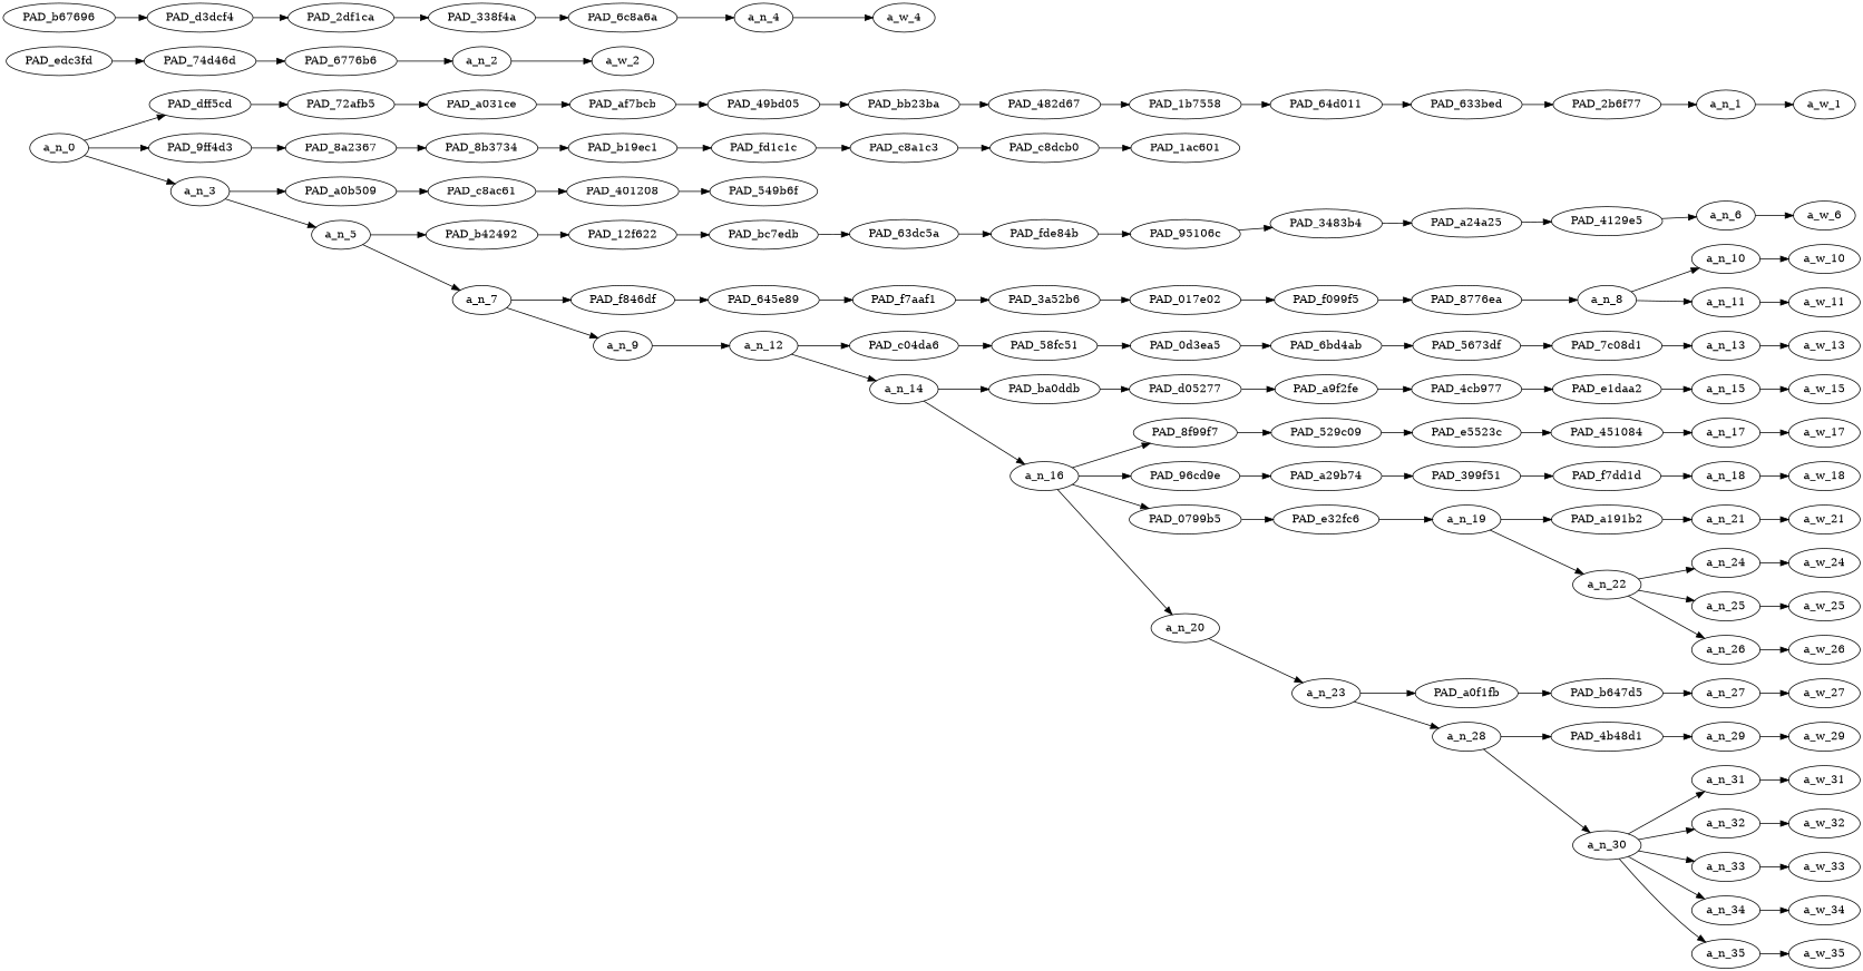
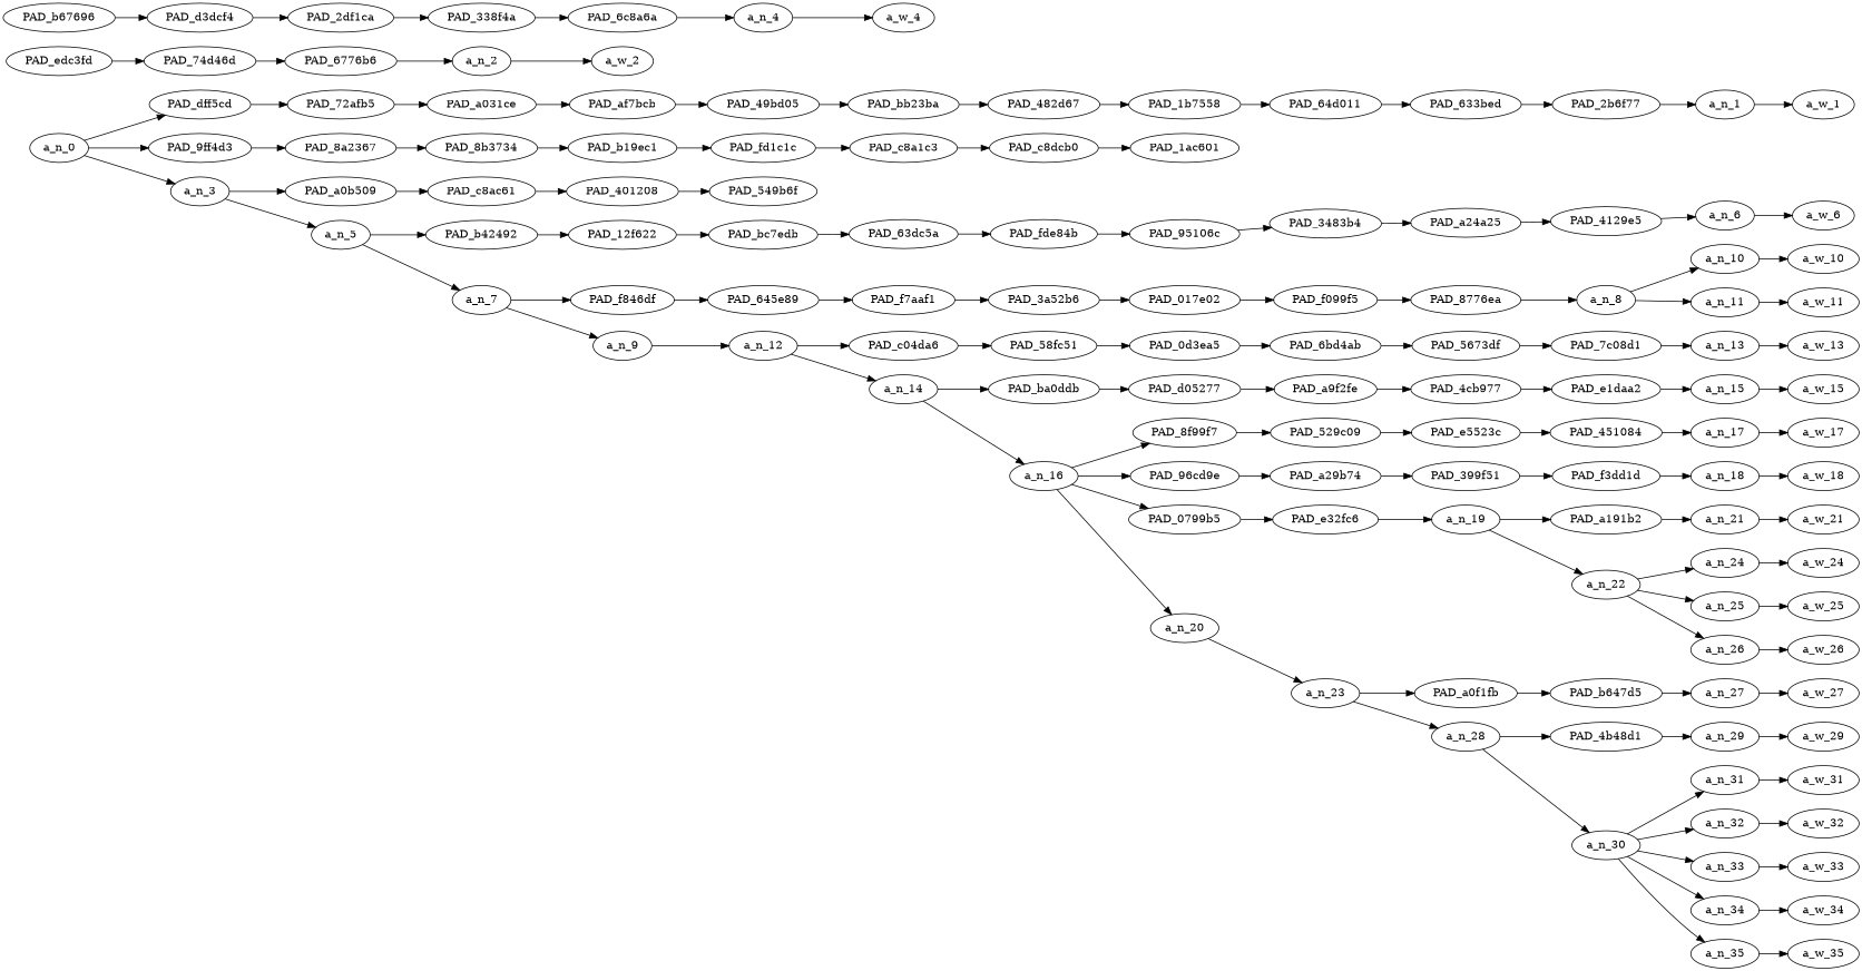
  strict digraph {
    rankdir=LR
    node [div_dir=1 index=0 level=1 text_span="[0]" value=0.06752055]
    a_n_0 [level=13 text_span="[0, 1, 2, 3, 4, 5, 6, 7, 8, 9, 10, 11, 12, 13, 14, 15, 16, 17, 18, 19, 20]" value=1.00000001]
    PAD_dff5cd [level=12]
    PAD_9ff4d3 [index=1 level=12 text_span="[1]" value=0.03863535]
    a_n_3 [index=2 level=12 text_span="[2, 3, 4, 5, 6, 7, 8, 9, 10, 11, 12, 13, 14, 15, 16, 17, 18, 19, 20]" value=0.89306482]
    PAD_72afb5 [level=11]
    PAD_8a2367 [index=1 level=11 text_span="[1]" value=0.03863535]
    PAD_a0b509 [index=2 level=11 text_span="[2]" value=0.04083788]
    a_n_5 [index=3 level=11 text_span="[3, 4, 5, 6, 7, 8, 9, 10, 11, 12, 13, 14, 15, 16, 17, 18, 19, 20]" value=0.85148462]
    PAD_a031ce [level=10]
    PAD_8b3734 [index=1 level=10 text_span="[1]" value=0.03863535]
    PAD_c8ac61 [index=2 level=10 text_span="[2]" value=0.04083788]
    PAD_b42492 [index=3 level=10 text_span="[3]" value=0.02653730]
    a_n_7 [index=4 level=10 text_span="[4, 5, 6, 7, 8, 9, 10, 11, 12, 13, 14, 15, 16, 17, 18, 19, 20]" value=0.82423859]
    PAD_af7bcb [level=9]
    PAD_49bd05 [level=8]
    PAD_bb23ba [level=7]
    PAD_482d67 [level=6]
    PAD_1b7558 [level=5]
    PAD_64d011 [level=4]
    PAD_633bed [level=3]
    PAD_2b6f77 [level=2]
    a_n_1
    a_w_1 [div_dir=0 level=0 value="<user>"]
    PAD_b19ec1 [index=1 level=9 text_span="[1]" value=0.03863535]
    PAD_fd1c1c [index=1 level=8 text_span="[1]" value=0.03863535]
    PAD_c8a1c3 [index=1 level=7 text_span="[1]" value=0.03863535]
    PAD_c8dcb0 [index=1 level=6 text_span="[1]" value=0.03863535]
    PAD_1ac601 [index=1 level=5 text_span="[1]" value=0.03863535]
    PAD_edc3fd [index=1 level=4 text_span="[1]" value=0.03863535]
    PAD_74d46d [index=1 level=3 text_span="[1]" value=0.03863535]
    PAD_6776b6 [index=1 level=2 text_span="[1]" value=0.03863535]
    a_n_2 [index=1 text_span="[1]" value=0.03863535]
    a_w_2 [div_dir=0 index=1 level=0 text_span="[1]" value=we]
    PAD_401208 [index=2 level=9 text_span="[2]" value=0.04083788]
    PAD_12f622 [index=3 level=9 text_span="[3]" value=0.02653730]
    PAD_f846df [index=4 level=9 text_span="[4, 5]" value=0.05329482]
    a_n_9 [index=5 level=9 text_span="[6, 7, 8, 9, 10, 11, 12, 13, 14, 15, 16, 17, 18, 19, 20]" value=0.77023970]
    PAD_549b6f [index=2 level=8 text_span="[2]" value=0.04083788]
    PAD_b67696 [index=2 level=6 text_span="[2]" value=0.04083788]
    PAD_d3dcf4 [index=2 level=5 text_span="[2]" value=0.04083788]
    PAD_2df1ca [index=2 level=4 text_span="[2]" value=0.04083788]
    PAD_338f4a [index=2 level=3 text_span="[2]" value=0.04083788]
    PAD_6c8a6a [index=2 level=2 text_span="[2]" value=0.04083788]
    a_n_4 [index=2 text_span="[2]" value=0.04083788]
    a_w_4 [div_dir=0 index=2 level=0 text_span="[2]" value=knew]
    PAD_bc7edb [index=3 level=8 text_span="[3]" value=0.02653730]
    PAD_645e89 [index=4 level=8 text_span="[4, 5]" value=0.05329482]
    a_n_12 [index=5 level=8 text_span="[6, 7, 8, 9, 10, 11, 12, 13, 14, 15, 16, 17, 18, 19, 20]" value=0.76953216]
    PAD_63dc5a [index=3 level=7 text_span="[3]" value=0.02653730]
    PAD_fde84b [index=3 level=6 text_span="[3]" value=0.02653730]
    PAD_95106c [index=3 level=5 text_span="[3]" value=0.02653730]
    PAD_3483b4 [index=3 level=4 text_span="[3]" value=0.02653730]
    PAD_a24a25 [index=3 level=3 text_span="[3]" value=0.02653730]
    PAD_4129e5 [index=3 level=2 text_span="[3]" value=0.02653730]
    a_n_6 [index=3 text_span="[3]" value=0.02653730]
    a_w_6 [div_dir=0 index=3 level=0 text_span="[3]" value=from]
    PAD_f7aaf1 [index=4 level=7 text_span="[4, 5]" value=0.05329482]
    PAD_c04da6 [index=5 level=7 text_span="[6]" value=0.02515694]
    a_n_14 [index=6 level=7 text_span="[7, 8, 9, 10, 11, 12, 13, 14, 15, 16, 17, 18, 19, 20]" value=0.74366768]
    PAD_3a52b6 [index=4 level=6 text_span="[4, 5]" value=0.05329482]
    PAD_017e02 [index=4 level=5 text_span="[4, 5]" value=0.05329482]
    PAD_f099f5 [index=4 level=4 text_span="[4, 5]" value=0.05329482]
    PAD_8776ea [index=4 level=3 text_span="[4, 5]" value=0.05329482]
    a_n_8 [index=4 level=2 text_span="[4, 5]" value=0.05329482]
    a_n_10 [index=4 text_span="[4]" value=0.02482206]
    a_n_11 [index=5 text_span="[5]" value=0.02836976]
    a_w_10 [div_dir=0 index=4 level=0 text_span="[4]" value=the]
    a_w_11 [div_dir=0 index=5 level=0 text_span="[5]" value=beginning]
    PAD_58fc51 [index=5 level=6 text_span="[6]" value=0.02515694]
    PAD_ba0ddb [index=6 level=6 text_span="[7]" value=0.02236952]
    a_n_16 [index=7 level=6 text_span="[8, 9, 10, 11, 12, 13, 14, 15, 16, 17, 18, 19, 20]" value=0.72058051]
    PAD_0d3ea5 [index=5 level=5 text_span="[6]" value=0.02515694]
    PAD_d05277 [index=6 level=5 text_span="[7]" value=0.02236952]
    PAD_8f99f7 [index=7 level=5 text_span="[8]" value=0.02279645]
    PAD_96cd9e [index=8 level=5 text_span="[9]" value=0.02006693]
    PAD_0799b5 [index=9 level=5 text_span="[10, 11, 12, 13]" value=0.18231692]
    a_n_20 [index=10 level=5 text_span="[14, 15, 16, 17, 18, 19, 20]" value=0.49468942]
    PAD_6bd4ab [index=5 level=4 text_span="[6]" value=0.02515694]
    PAD_5673df [index=5 level=3 text_span="[6]" value=0.02515694]
    PAD_7c08d1 [index=5 level=2 text_span="[6]" value=0.02515694]
    a_n_13 [index=6 text_span="[6]" value=0.02515694]
    a_w_13 [div_dir=0 index=6 level=0 text_span="[6]" value=it]
    PAD_a9f2fe [index=6 level=4 text_span="[7]" value=0.02236952]
    PAD_529c09 [index=7 level=4 text_span="[8]" value=0.02279645]
    PAD_a29b74 [index=8 level=4 text_span="[9]" value=0.02006693]
    PAD_e32fc6 [index=9 level=4 text_span="[10, 11, 12, 13]" value=0.18231692]
    a_n_23 [index=10 level=4 text_span="[14, 15, 16, 17, 18, 19, 20]" value=0.49406052]
    PAD_4cb977 [index=6 level=3 text_span="[7]" value=0.02236952]
    PAD_e1daa2 [index=6 level=2 text_span="[7]" value=0.02236952]
    a_n_15 [index=7 text_span="[7]" value=0.02236952]
    a_w_15 [div_dir=0 index=7 level=0 text_span="[7]" value=was]
    PAD_e5523c [index=7 level=3 text_span="[8]" value=0.02279645]
    PAD_399f51 [index=8 level=3 text_span="[9]" value=0.02006693]
    a_n_19 [index=9 level=3 text_span="[10, 11, 12, 13]" value=0.18231692]
    PAD_a0f1fb [index=10 level=3 text_span="[14]" value=0.02743586]
    a_n_28 [index=11 level=3 text_span="[15, 16, 17, 18, 19, 20]" value=0.46599577]
    PAD_451084 [index=7 level=2 text_span="[8]" value=0.02279645]
    a_n_17 [index=8 text_span="[8]" value=0.02279645]
    a_w_17 [div_dir=0 index=8 level=0 text_span="[8]" value=set]
-   PAD_f3dd1d [index=8 level=2 text_span="[9]" value=0.02006693 label=PAD_f7dd1d]
+   PAD_f3dd1d [index=8 level=2 text_span="[9]" value=0.02006693]
    a_n_18 [index=9 text_span="[9]" value=0.02006693]
    a_w_18 [div_dir=0 index=9 level=0 text_span="[9]" value=up]
    PAD_a191b2 [index=9 level=2 text_span="[10]" value=0.02395700]
    a_n_22 [index=10 level=2 text_span="[11, 12, 13]" value=0.15796976]
    a_n_21 [index=10 text_span="[10]" value=0.02395700]
    a_n_24 [index=11 text_span="[11]" value=0.03366214]
    a_n_25 [index=12 text_span="[12]" value=0.05554328]
    a_n_26 [index=13 text_span="[13]" value=0.06843769]
    a_w_21 [div_dir=0 index=10 level=0 text_span="[10]" value=for]
    a_w_24 [div_dir=0 index=11 level=0 text_span="[11]" value=that]
    a_w_25 [div_dir=0 index=12 level=0 text_span="[12]" value=white]
    a_w_26 [div_dir=0 index=13 level=0 text_span="[13]" value=bitch]
    PAD_b647d5 [index=11 level=2 text_span="[14]" value=0.02743586]
    PAD_4b48d1 [div_dir=-1 index=12 level=2 text_span="[15]" value=0.03502432]
    a_n_30 [index=13 level=2 text_span="[16, 17, 18, 19, 20]" value=0.43031795]
    a_n_27 [index=14 text_span="[14]" value=0.02743586]
    a_n_29 [div_dir=-1 index=15 text_span="[15]" value=0.03502432]
    a_n_31 [index=16 text_span="[16]" value=0.07996398]
    a_n_32 [div_dir=-1 index=17 text_span="[17]" value=0.04372137]
    a_n_33 [div_dir=-1 index=18 text_span="[18]" value=0.06574322]
    a_n_34 [index=19 text_span="[19]" value=0.04901700]
    a_n_35 [index=20 text_span="[20]" value=0.19117161]
    a_w_27 [div_dir=0 index=14 level=0 text_span="[14]" value=to]
    a_w_29 [div_dir=0 index=15 level=0 text_span="[15]" value=win]
    a_w_31 [div_dir=0 index=16 level=0 text_span="[16]" value=smfh]
    a_w_32 [div_dir=0 index=17 level=0 text_span="[17]" value="🙄"]
    a_w_33 [div_dir=0 index=18 level=0 text_span="[18]" value=ru]
    a_w_34 [div_dir=0 index=19 level=0 text_span="[19]" value=a]
    a_w_35 [div_dir=0 index=20 level=0 text_span="[20]" value=coon]
    a_n_0 -> PAD_dff5cd
    a_n_0 -> PAD_9ff4d3
    a_n_0 -> a_n_3
    PAD_dff5cd -> PAD_72afb5
    PAD_9ff4d3 -> PAD_8a2367
    a_n_3 -> PAD_a0b509
    a_n_3 -> a_n_5
    PAD_72afb5 -> PAD_a031ce
    PAD_8a2367 -> PAD_8b3734
    PAD_a0b509 -> PAD_c8ac61
    a_n_5 -> PAD_b42492
    a_n_5 -> a_n_7
    PAD_a031ce -> PAD_af7bcb
    PAD_8b3734 -> PAD_b19ec1
    PAD_c8ac61 -> PAD_401208
    PAD_b42492 -> PAD_12f622
    a_n_7 -> PAD_f846df
    a_n_7 -> a_n_9
    PAD_af7bcb -> PAD_49bd05
    PAD_49bd05 -> PAD_bb23ba
    PAD_bb23ba -> PAD_482d67
    PAD_482d67 -> PAD_1b7558
    PAD_1b7558 -> PAD_64d011
    PAD_64d011 -> PAD_633bed
    PAD_633bed -> PAD_2b6f77
    PAD_2b6f77 -> a_n_1
    a_n_1 -> a_w_1
    PAD_b19ec1 -> PAD_fd1c1c
    PAD_fd1c1c -> PAD_c8a1c3
    PAD_c8a1c3 -> PAD_c8dcb0
    PAD_c8dcb0 -> PAD_1ac601
    PAD_edc3fd -> PAD_74d46d
    PAD_74d46d -> PAD_6776b6
    PAD_6776b6 -> a_n_2
    a_n_2 -> a_w_2
    PAD_401208 -> PAD_549b6f
    PAD_12f622 -> PAD_bc7edb
    PAD_f846df -> PAD_645e89
    a_n_9 -> a_n_12
    PAD_b67696 -> PAD_d3dcf4
    PAD_d3dcf4 -> PAD_2df1ca
    PAD_2df1ca -> PAD_338f4a
    PAD_338f4a -> PAD_6c8a6a
    PAD_6c8a6a -> a_n_4
    a_n_4 -> a_w_4
    PAD_bc7edb -> PAD_63dc5a
    PAD_645e89 -> PAD_f7aaf1
    a_n_12 -> PAD_c04da6
    a_n_12 -> a_n_14
    PAD_63dc5a -> PAD_fde84b
    PAD_fde84b -> PAD_95106c
    PAD_95106c -> PAD_3483b4
    PAD_3483b4 -> PAD_a24a25
    PAD_a24a25 -> PAD_4129e5
    PAD_4129e5 -> a_n_6
    a_n_6 -> a_w_6
    PAD_f7aaf1 -> PAD_3a52b6
    PAD_c04da6 -> PAD_58fc51
    a_n_14 -> PAD_ba0ddb
    a_n_14 -> a_n_16
    PAD_3a52b6 -> PAD_017e02
    PAD_017e02 -> PAD_f099f5
    PAD_f099f5 -> PAD_8776ea
    PAD_8776ea -> a_n_8
    a_n_8 -> a_n_10
    a_n_8 -> a_n_11
    a_n_10 -> a_w_10
    a_n_11 -> a_w_11
    PAD_58fc51 -> PAD_0d3ea5
    PAD_ba0ddb -> PAD_d05277
    a_n_16 -> PAD_8f99f7
    a_n_16 -> PAD_96cd9e
    a_n_16 -> PAD_0799b5
    a_n_16 -> a_n_20
    PAD_0d3ea5 -> PAD_6bd4ab
    PAD_d05277 -> PAD_a9f2fe
    PAD_8f99f7 -> PAD_529c09
    PAD_96cd9e -> PAD_a29b74
    PAD_0799b5 -> PAD_e32fc6
    a_n_20 -> a_n_23
    PAD_6bd4ab -> PAD_5673df
    PAD_5673df -> PAD_7c08d1
    PAD_7c08d1 -> a_n_13
    a_n_13 -> a_w_13
    PAD_a9f2fe -> PAD_4cb977
    PAD_529c09 -> PAD_e5523c
    PAD_a29b74 -> PAD_399f51
    PAD_e32fc6 -> a_n_19
    a_n_23 -> PAD_a0f1fb
    a_n_23 -> a_n_28
    PAD_4cb977 -> PAD_e1daa2
    PAD_e1daa2 -> a_n_15
    a_n_15 -> a_w_15
    PAD_e5523c -> PAD_451084
    PAD_399f51 -> PAD_f3dd1d
    a_n_19 -> PAD_a191b2
    a_n_19 -> a_n_22
    PAD_a0f1fb -> PAD_b647d5
    a_n_28 -> PAD_4b48d1
    a_n_28 -> a_n_30
    PAD_451084 -> a_n_17
    a_n_17 -> a_w_17
    PAD_f3dd1d -> a_n_18
    a_n_18 -> a_w_18
    PAD_a191b2 -> a_n_21
    a_n_22 -> a_n_24
    a_n_22 -> a_n_25
    a_n_22 -> a_n_26
    a_n_21 -> a_w_21
    a_n_24 -> a_w_24
    a_n_25 -> a_w_25
    a_n_26 -> a_w_26
    PAD_b647d5 -> a_n_27
    PAD_4b48d1 -> a_n_29
    a_n_30 -> a_n_31
    a_n_30 -> a_n_32
    a_n_30 -> a_n_33
    a_n_30 -> a_n_34
    a_n_30 -> a_n_35
    a_n_27 -> a_w_27
    a_n_29 -> a_w_29
    a_n_31 -> a_w_31
    a_n_32 -> a_w_32
    a_n_33 -> a_w_33
    a_n_34 -> a_w_34
    a_n_35 -> a_w_35
  }
